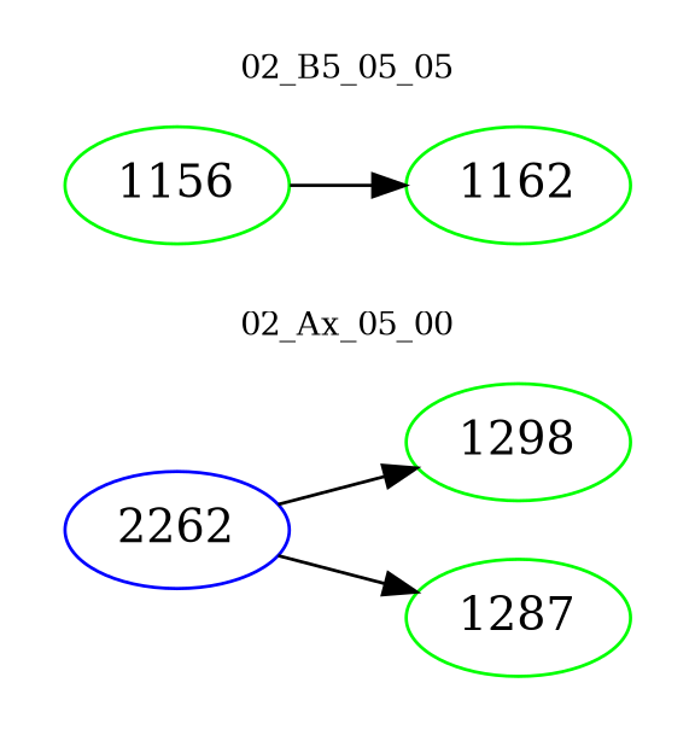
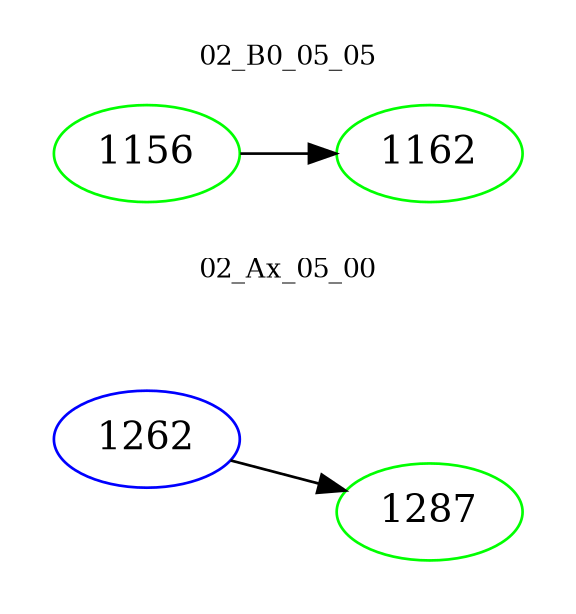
  digraph {
    rankdir=LR
    node [color=green]
    edge [color=black]
-   n1 [color=blue label=2262]
+   n1 [color=blue label=1262]
    n2 [label=1287]
-   n3 [label=1298]
    n4 [label=1156]
    n5 [label=1162]
    subgraph cluster_1 {
      color=white
      fontsize=10
      label="02_Ax_05_00"
      n1
      n2
-     n3
    }
    subgraph cluster_2 {
      color=white
      fontsize=10
-     label="02_B5_05_05"
+     label="02_B0_05_05"
      n4
      n5
    }
    n1 -> n2
-   n1 -> n3
    n4 -> n5
  }
